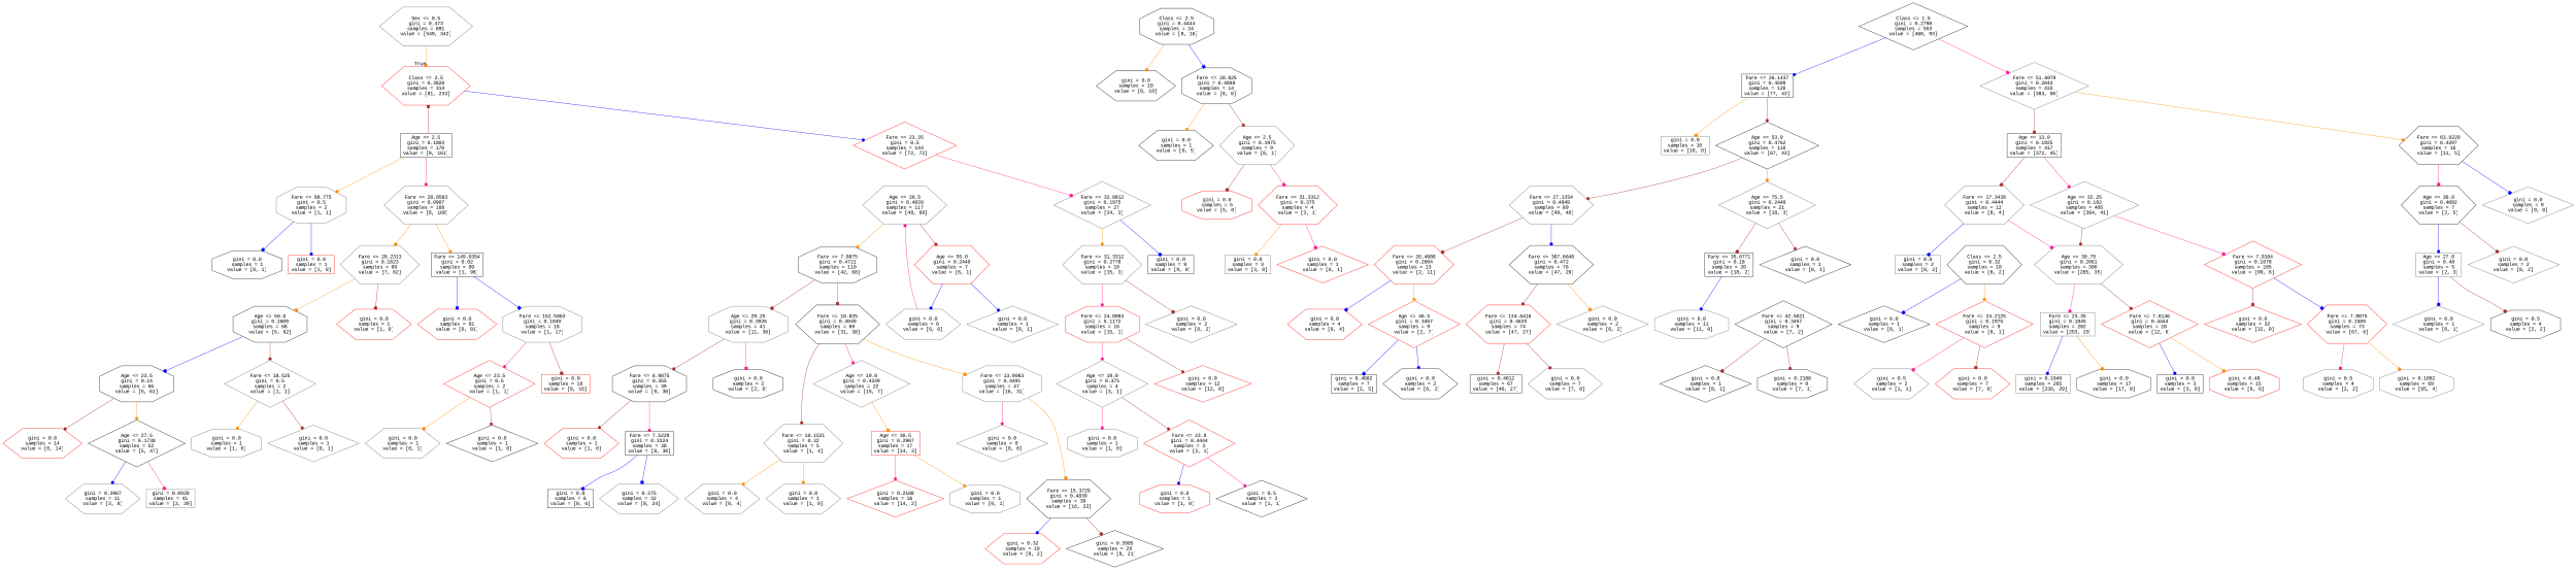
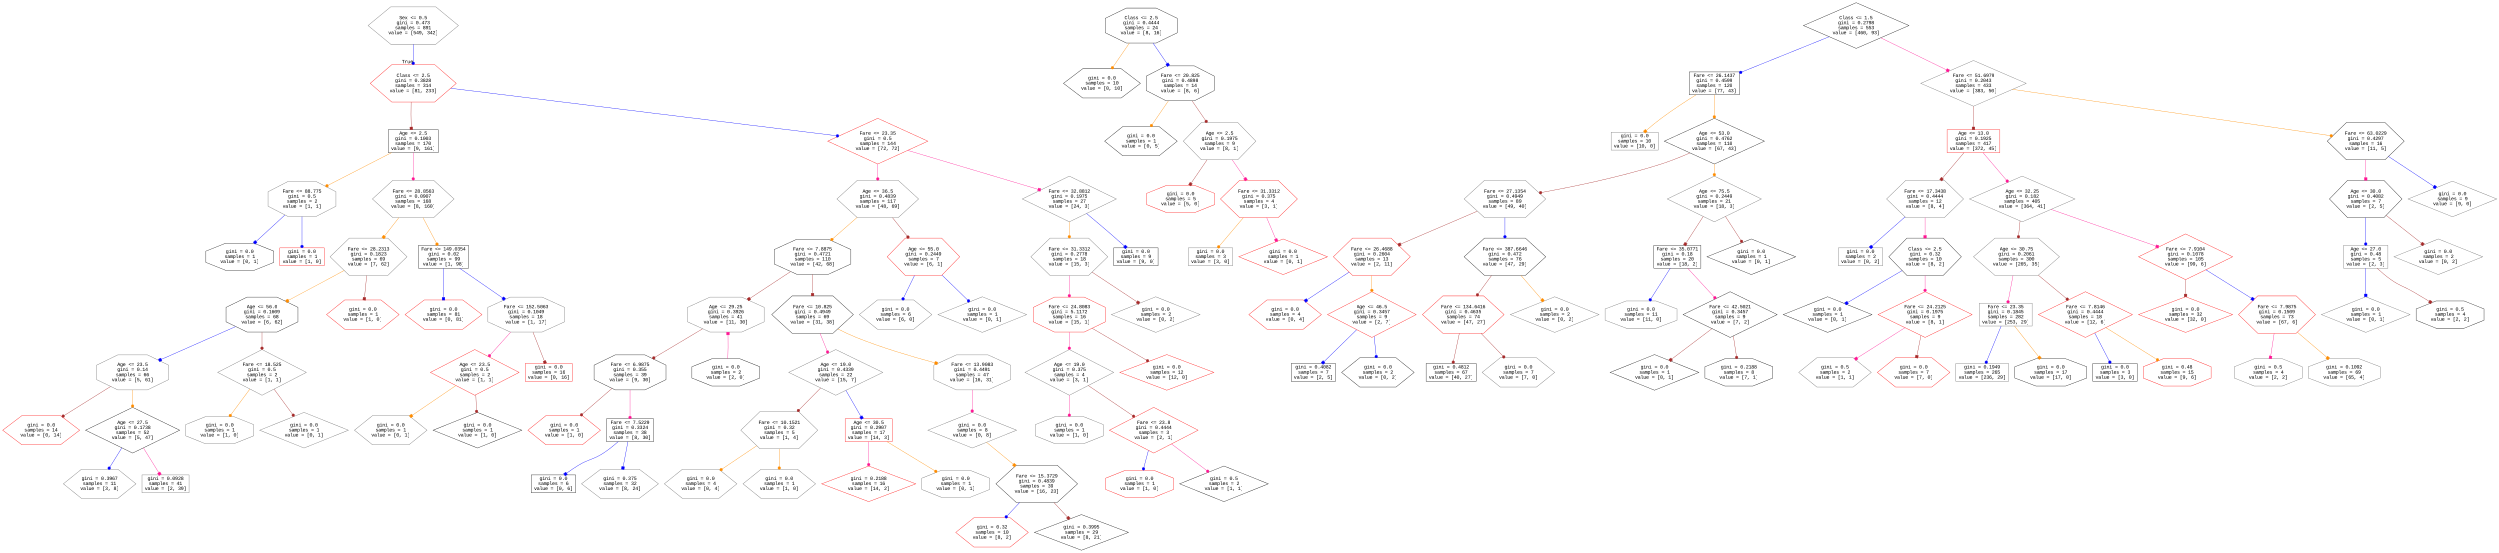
  digraph {
    fontname="Liberation Mono"
    node [color=gray40 fontname="Liberation Mono" shape=hexagon]
    edge [arrowhead=dot color=brown fontname="Liberation Mono"]
    n1 [label="Sex <= 0.5\ngini = 0.473\nsamples = 891\nvalue = [549, 342]"]
    n2 [color=red label="Class <= 2.5\ngini = 0.3828\nsamples = 314\nvalue = [81, 233]"]
    n3 [color=black label="Age <= 2.5\ngini = 0.1003\nsamples = 170\nvalue = [9, 161]" shape=box]
    n4 [color=red label="Fare <= 23.35\ngini = 0.5\nsamples = 144\nvalue = [72, 72]" shape=diamond]
    n5 [label="Fare <= 88.775\ngini = 0.5\nsamples = 2\nvalue = [1, 1]" shape=octagon]
    n6 [label="Fare <= 28.8563\ngini = 0.0907\nsamples = 168\nvalue = [8, 160]"]
    n7 [label="Age <= 36.5\ngini = 0.4839\nsamples = 117\nvalue = [48, 69]"]
    n8 [label="Fare <= 32.8812\ngini = 0.1975\nsamples = 27\nvalue = [24, 3]" shape=diamond]
    n9 [color=black label="gini = 0.0\nsamples = 1\nvalue = [0, 1]" shape=octagon]
    n10 [color=red label="gini = 0.0\nsamples = 1\nvalue = [1, 0]" shape=box]
    n11 [label="Fare <= 28.2313\ngini = 0.1823\nsamples = 69\nvalue = [7, 62]"]
    n12 [color=black label="Fare <= 149.0354\ngini = 0.02\nsamples = 99\nvalue = [1, 98]" shape=box]
    n13 [color=black label="Age <= 56.0\ngini = 0.1609\nsamples = 68\nvalue = [6, 62]" shape=octagon]
    n14 [color=red label="gini = 0.0\nsamples = 1\nvalue = [1, 0]"]
    n15 [color=red label="gini = 0.0\nsamples = 81\nvalue = [0, 81]"]
    n16 [label="Fare <= 152.5063\ngini = 0.1049\nsamples = 18\nvalue = [1, 17]" shape=octagon]
-   n17 [color=black label="Age <= 23.5\ngini = 0.14\nsamples = 66\nvalue = [5, 61]" shape=octagon]
+   n17 [label="Age <= 23.5\ngini = 0.14\nsamples = 66\nvalue = [5, 61]" shape=octagon]
    n18 [label="Fare <= 18.525\ngini = 0.5\nsamples = 2\nvalue = [1, 1]" shape=diamond]
    n19 [color=red label="gini = 0.0\nsamples = 14\nvalue = [0, 14]"]
    n20 [color=black label="Age <= 27.5\ngini = 0.1738\nsamples = 52\nvalue = [5, 47]" shape=diamond]
    n21 [label="gini = 0.0\nsamples = 1\nvalue = [1, 0]" shape=octagon]
    n22 [label="gini = 0.0\nsamples = 1\nvalue = [0, 1]" shape=diamond]
    n23 [label="gini = 0.3967\nsamples = 11\nvalue = [3, 8]"]
    n24 [label="gini = 0.0928\nsamples = 41\nvalue = [2, 39]" shape=box]
    n25 [color=red label="Age <= 23.5\ngini = 0.5\nsamples = 2\nvalue = [1, 1]" shape=diamond]
    n26 [color=red label="gini = 0.0\nsamples = 16\nvalue = [0, 16]" shape=box]
    n27 [label="gini = 0.0\nsamples = 1\nvalue = [0, 1]"]
    n28 [color=black label="gini = 0.0\nsamples = 1\nvalue = [1, 0]" shape=diamond]
    n29 [color=black label="Fare <= 7.8875\ngini = 0.4721\nsamples = 110\nvalue = [42, 68]" shape=octagon]
    n30 [color=red label="Age <= 55.0\ngini = 0.2449\nsamples = 7\nvalue = [6, 1]"]
    n31 [label="Fare <= 31.3312\ngini = 0.2778\nsamples = 18\nvalue = [15, 3]"]
    n32 [color=black label="gini = 0.0\nsamples = 9\nvalue = [9, 0]" shape=box]
    n33 [label="Age <= 29.25\ngini = 0.3926\nsamples = 41\nvalue = [11, 30]" shape=octagon]
    n34 [color=black label="Fare <= 10.825\ngini = 0.4949\nsamples = 69\nvalue = [31, 38]"]
    n35 [label="gini = 0.0\nsamples = 6\nvalue = [6, 0]"]
    n36 [label="gini = 0.0\nsamples = 1\nvalue = [0, 1]" shape=diamond]
    n37 [color=black label="Fare <= 6.9875\ngini = 0.355\nsamples = 39\nvalue = [9, 30]" shape=octagon]
    n38 [color=black label="gini = 0.0\nsamples = 2\nvalue = [2, 0]" shape=octagon]
    n39 [label="Age <= 19.0\ngini = 0.4339\nsamples = 22\nvalue = [15, 7]" shape=diamond]
    n40 [label="Fare <= 13.9083\ngini = 0.4491\nsamples = 47\nvalue = [16, 31]" shape=octagon]
    n41 [color=red label="gini = 0.0\nsamples = 1\nvalue = [1, 0]"]
    n42 [color=black label="Fare <= 7.5229\ngini = 0.3324\nsamples = 38\nvalue = [8, 30]" shape=box]
    n43 [color=black label="gini = 0.0\nsamples = 6\nvalue = [0, 6]" shape=box]
    n44 [label="gini = 0.375\nsamples = 32\nvalue = [8, 24]"]
    n45 [label="Fare <= 10.1521\ngini = 0.32\nsamples = 5\nvalue = [1, 4]"]
    n46 [color=red label="Age <= 30.5\ngini = 0.2907\nsamples = 17\nvalue = [14, 3]" shape=box]
    n47 [label="gini = 0.0\nsamples = 8\nvalue = [0, 8]" shape=diamond]
    n48 [color=black label="Fare <= 15.3729\ngini = 0.4839\nsamples = 39\nvalue = [16, 23]"]
    n49 [label="gini = 0.0\nsamples = 4\nvalue = [0, 4]"]
    n50 [label="gini = 0.0\nsamples = 1\nvalue = [1, 0]"]
    n51 [color=red label="gini = 0.2188\nsamples = 16\nvalue = [14, 2]" shape=diamond]
    n52 [label="gini = 0.0\nsamples = 1\nvalue = [0, 1]" shape=octagon]
    n53 [color=red label="gini = 0.32\nsamples = 10\nvalue = [8, 2]"]
    n54 [color=black label="gini = 0.3995\nsamples = 29\nvalue = [8, 21]" shape=diamond]
    n55 [color=red label="Fare <= 24.8083\ngini = 5.1172\nsamples = 16\nvalue = [15, 1]" shape=octagon]
    n56 [label="gini = 0.0\nsamples = 2\nvalue = [0, 2]" shape=diamond]
    n57 [label="Age <= 19.0\ngini = 0.375\nsamples = 4\nvalue = [3, 1]" shape=diamond]
    n58 [color=red label="gini = 0.0\nsamples = 12\nvalue = [12, 0]" shape=diamond]
    n59 [label="gini = 0.0\nsamples = 1\nvalue = [1, 0]" shape=octagon]
    n60 [color=red label="Fare <= 23.8\ngini = 0.4444\nsamples = 3\nvalue = [2, 1]" shape=diamond]
    n61 [color=red label="gini = 0.0\nsamples = 1\nvalue = [1, 0]" shape=octagon]
    n62 [color=black label="gini = 0.5\nsamples = 2\nvalue = [1, 1]" shape=diamond]
    n63 [color=black label="Class <= 2.5\ngini = 0.4444\nsamples = 24\nvalue = [8, 16]" shape=octagon]
    n64 [color=black label="gini = 0.0\nsamples = 10\nvalue = [0, 10]"]
    n65 [color=black label="Fare <= 20.825\ngini = 0.4898\nsamples = 14\nvalue = [8, 6]" shape=octagon]
    n66 [color=black label="Class <= 1.5\ngini = 0.2798\nsamples = 553\nvalue = [460, 93]" shape=diamond]
    n67 [color=black label="Fare <= 26.1437\ngini = 0.4599\nsamples = 120\nvalue = [77, 43]" shape=box]
    n68 [label="Fare <= 51.6979\ngini = 0.2043\nsamples = 433\nvalue = [383, 50]" shape=diamond]
    n69 [color=black label="gini = 0.0\nsamples = 1\nvalue = [0, 5]"]
    n70 [label="Age <= 2.5\ngini = 0.1975\nsamples = 9\nvalue = [8, 1]"]
    n71 [color=red label="gini = 0.0\nsamples = 5\nvalue = [5, 0]" shape=octagon]
    n72 [color=red label="Fare <= 31.3312\ngini = 0.375\nsamples = 4\nvalue = [3, 1]"]
    n73 [label="gini = 0.0\nsamples = 3\nvalue = [3, 0]" shape=box]
    n74 [color=red label="gini = 0.0\nsamples = 1\nvalue = [0, 1]" shape=diamond]
    n75 [label="gini = 0.0\nsamples = 10\nvalue = [10, 0]" shape=box]
    n76 [color=black label="Age <= 53.0\ngini = 0.4762\nsamples = 110\nvalue = [67, 43]" shape=diamond]
-   n77 [color=black label="Age <= 13.0\ngini = 0.1925\nsamples = 417\nvalue = [372, 45]" shape=box]
+   n77 [color=red label="Age <= 13.0\ngini = 0.1925\nsamples = 417\nvalue = [372, 45]" shape=box]
    n78 [color=black label="Fare <= 63.0229\ngini = 0.4297\nsamples = 16\nvalue = [11, 5]"]
    n79 [label="Fare <= 27.1354\ngini = 0.4949\nsamples = 89\nvalue = [49, 40]"]
    n80 [label="Age <= 75.5\ngini = 0.2449\nsamples = 21\nvalue = [18, 3]" shape=diamond]
    n81 [color=red label="Fare <= 26.4688\ngini = 0.2604\nsamples = 13\nvalue = [2, 11]"]
    n82 [color=black label="Fare <= 387.6646\ngini = 0.472\nsamples = 76\nvalue = [47, 29]"]
    n83 [color=black label="Fare <= 35.0771\ngini = 0.18\nsamples = 20\nvalue = [18, 2]" shape=box]
    n84 [color=black label="gini = 0.0\nsamples = 1\nvalue = [0, 1]" shape=diamond]
    n85 [color=red label="gini = 0.0\nsamples = 4\nvalue = [0, 4]"]
    n86 [color=red label="Age <= 46.5\ngini = 0.3457\nsamples = 9\nvalue = [2, 7]" shape=diamond]
    n87 [color=red label="Fare <= 134.6416\ngini = 0.4635\nsamples = 74\nvalue = [47, 27]"]
    n88 [label="gini = 0.0\nsamples = 2\nvalue = [0, 2]" shape=diamond]
    n89 [color=black label="gini = 0.4082\nsamples = 7\nvalue = [2, 5]" shape=box]
    n90 [color=black label="gini = 0.0\nsamples = 2\nvalue = [0, 2]"]
    n91 [color=black label="gini = 0.4812\nsamples = 67\nvalue = [40, 27]" shape=box]
    n92 [label="gini = 0.0\nsamples = 7\nvalue = [7, 0]"]
    n93 [label="gini = 0.0\nsamples = 11\nvalue = [11, 0]" shape=octagon]
    n94 [color=black label="Fare <= 42.5021\ngini = 0.3457\nsamples = 9\nvalue = [7, 2]" shape=diamond]
    n95 [color=black label="gini = 0.0\nsamples = 1\nvalue = [0, 1]" shape=diamond]
    n96 [color=black label="gini = 0.2188\nsamples = 8\nvalue = [7, 1]" shape=octagon]
    n97 [label="Fare <= 17.3438\ngini = 0.4444\nsamples = 12\nvalue = [8, 4]"]
    n98 [label="Age <= 32.25\ngini = 0.182\nsamples = 405\nvalue = [364, 41]" shape=diamond]
    n99 [color=black label="Age <= 30.0\ngini = 0.4082\nsamples = 7\nvalue = [2, 5]"]
    n100 [label="gini = 0.0\nsamples = 9\nvalue = [9, 0]" shape=diamond]
    n101 [label="gini = 0.0\nsamples = 2\nvalue = [0, 2]" shape=box]
    n102 [color=black label="Class <= 2.5\ngini = 0.32\nsamples = 10\nvalue = [8, 2]"]
    n103 [label="Age <= 30.75\ngini = 0.2061\nsamples = 300\nvalue = [265, 35]"]
    n104 [color=red label="Fare <= 7.9104\ngini = 0.1078\nsamples = 105\nvalue = [99, 6]" shape=diamond]
    n105 [color=black label="gini = 0.0\nsamples = 1\nvalue = [0, 1]" shape=diamond]
    n106 [color=red label="Fare <= 24.2125\ngini = 0.1975\nsamples = 9\nvalue = [8, 1]" shape=diamond]
    n107 [label="gini = 0.5\nsamples = 2\nvalue = [1, 1]"]
    n108 [color=red label="gini = 0.0\nsamples = 7\nvalue = [7, 0]"]
    n109 [label="Fare <= 23.35\ngini = 0.1845\nsamples = 282\nvalue = [253, 29]" shape=box]
    n110 [color=red label="Fare <= 7.8146\ngini = 0.4444\nsamples = 18\nvalue = [12, 6]" shape=diamond]
    n111 [color=red label="gini = 0.0\nsamples = 32\nvalue = [32, 0]" shape=diamond]
    n112 [color=red label="Fare <= 7.9875\ngini = 0.1509\nsamples = 73\nvalue = [67, 6]"]
    n113 [label="gini = 0.1949\nsamples = 265\nvalue = [236, 29]" shape=box]
    n114 [color=black label="gini = 0.0\nsamples = 17\nvalue = [17, 0]" shape=octagon]
    n115 [color=black label="gini = 0.0\nsamples = 3\nvalue = [3, 0]" shape=box]
    n116 [color=red label="gini = 0.48\nsamples = 15\nvalue = [9, 6]" shape=octagon]
    n117 [label="gini = 0.5\nsamples = 4\nvalue = [2, 2]" shape=octagon]
    n118 [label="gini = 0.1092\nsamples = 69\nvalue = [65, 4]" shape=octagon]
    n119 [label="Age <= 27.0\ngini = 0.48\nsamples = 5\nvalue = [2, 3]" shape=box]
    n120 [label="gini = 0.0\nsamples = 2\nvalue = [0, 2]" shape=diamond]
    n121 [label="gini = 0.0\nsamples = 1\nvalue = [0, 1]" shape=diamond]
    n122 [color=black label="gini = 0.5\nsamples = 4\nvalue = [2, 2]" shape=octagon]
-   n1 -> n2 [color=darkorange headlabel=True labelangle=45 labeldistance=2.5]
-   n3 -> n2 [arrowhead=box]
+   n1 -> n2 [color=blue headlabel=True labelangle=45 labeldistance=2.5]
+   n2 -> n3 [arrowhead=box]
    n2 -> n4 [color=blue]
    n3 -> n5 [color=darkorange]
    n3 -> n6 [color=deeppink]
-   n35 -> n7 [color=deeppink]
+   n4 -> n7 [color=deeppink]
    n4 -> n8 [arrowhead=box color=deeppink]
    n5 -> n9 [arrowhead=box color=blue]
    n5 -> n10 [color=blue]
    n6 -> n11 [arrowhead=box color=darkorange]
    n6 -> n12 [color=darkorange]
    n7 -> n29 [color=darkorange]
    n7 -> n30
    n8 -> n31 [color=darkorange]
    n8 -> n32 [arrowhead=box color=blue]
    n11 -> n13 [arrowhead=box color=darkorange]
    n11 -> n14 [arrowhead=box]
    n12 -> n15 [arrowhead=box color=blue]
    n12 -> n16 [arrowhead=box color=blue]
    n13 -> n17 [arrowhead=box color=blue]
    n13 -> n18
    n16 -> n25 [color=deeppink]
    n16 -> n26 [arrowhead=box]
    n17 -> n19
    n17 -> n20 [color=darkorange]
    n18 -> n21 [color=darkorange]
    n18 -> n22
    n20 -> n23 [color=blue]
    n20 -> n24 [arrowhead=box color=deeppink]
    n25 -> n27 [arrowhead=box color=darkorange]
    n25 -> n28
    n29 -> n33 [arrowhead=box]
    n29 -> n34 [arrowhead=box]
    n30 -> n35 [color=blue]
    n30 -> n36 [color=blue]
    n31 -> n55 [color=deeppink]
    n31 -> n56 [arrowhead=box]
    n33 -> n37
-   n33 -> n38 [arrowhead=box color=deeppink]
+   n38 -> n33 [arrowhead=box color=deeppink]
    n34 -> n39 [color=deeppink]
    n34 -> n40 [arrowhead=box color=darkorange]
    n37 -> n41
    n37 -> n42 [color=deeppink]
-   n34 -> n45
-   n39 -> n46 [arrowhead=box color=darkorange]
+   n39 -> n45
+   n39 -> n46 [arrowhead=box color=blue]
    n40 -> n47 [color=deeppink]
-   n40 -> n48 [arrowhead=box color=darkorange]
+   n47 -> n48 [arrowhead=box color=darkorange]
    n42 -> n43 [arrowhead=box color=blue]
    n42 -> n44 [arrowhead=box color=blue]
    n45 -> n49 [color=darkorange]
    n45 -> n50 [color=darkorange]
    n46 -> n51 [color=deeppink]
    n46 -> n52 [color=darkorange]
    n48 -> n53 [color=blue]
    n48 -> n54 [arrowhead=box]
    n55 -> n57 [color=deeppink]
    n55 -> n58
    n57 -> n59 [color=deeppink]
    n57 -> n60
    n60 -> n61 [color=blue]
    n60 -> n62 [color=deeppink]
    n63 -> n64 [color=darkorange]
    n63 -> n65 [arrowhead=box color=blue]
    n65 -> n69 [color=darkorange]
    n65 -> n70
    n66 -> n67 [color=blue]
    n66 -> n68 [arrowhead=box color=deeppink]
    n67 -> n75 [arrowhead=box color=darkorange]
-   n67 -> n76
+   n67 -> n76 [color=darkorange]
    n68 -> n77 [arrowhead=box]
    n68 -> n78 [color=darkorange]
    n70 -> n71 [arrowhead=box]
    n70 -> n72 [arrowhead=box color=deeppink]
    n72 -> n73 [color=darkorange]
    n72 -> n74 [arrowhead=box color=deeppink]
    n76 -> n79
    n76 -> n80 [color=darkorange]
    n77 -> n97 [arrowhead=box]
    n77 -> n98 [color=deeppink]
    n78 -> n99 [arrowhead=box color=deeppink]
    n78 -> n100 [arrowhead=box color=blue]
    n79 -> n81 [arrowhead=box]
    n79 -> n82 [color=blue]
    n80 -> n83 [arrowhead=box]
    n80 -> n84
    n81 -> n85 [arrowhead=box color=blue]
    n81 -> n86 [color=darkorange]
    n82 -> n87
    n82 -> n88 [arrowhead=box color=darkorange]
    n83 -> n93 [color=blue]
+   n83 -> n94 [color=deeppink]
    n86 -> n89 [arrowhead=box color=blue]
    n86 -> n90 [color=blue]
    n87 -> n91
    n87 -> n92
    n94 -> n95 [arrowhead=box]
    n94 -> n96
    n97 -> n101 [arrowhead=box color=blue]
-   n97 -> n103 [arrowhead=box color=deeppink]
+   n97 -> n102 [arrowhead=box color=deeppink]
    n98 -> n103
    n98 -> n104 [arrowhead=box color=deeppink]
    n99 -> n119 [color=blue]
    n99 -> n120 [arrowhead=box]
    n102 -> n105 [arrowhead=box color=blue]
-   n102 -> n106 [color=darkorange]
+   n102 -> n106 [color=deeppink]
    n103 -> n109 [color=deeppink]
    n103 -> n110
    n104 -> n111 [arrowhead=box]
    n104 -> n112 [arrowhead=box color=blue]
    n106 -> n107 [arrowhead=box color=deeppink]
    n106 -> n108 [arrowhead=box]
    n109 -> n113 [color=blue]
    n109 -> n114 [arrowhead=box color=darkorange]
    n110 -> n115 [color=blue]
-   n110 -> n116 [arrowhead=box color=darkorange]
+   n110 -> n116 [color=darkorange]
    n112 -> n117 [arrowhead=box color=deeppink]
    n112 -> n118 [arrowhead=box color=darkorange]
    n119 -> n121 [arrowhead=box color=blue]
    n119 -> n122 [arrowhead=box]
  }
